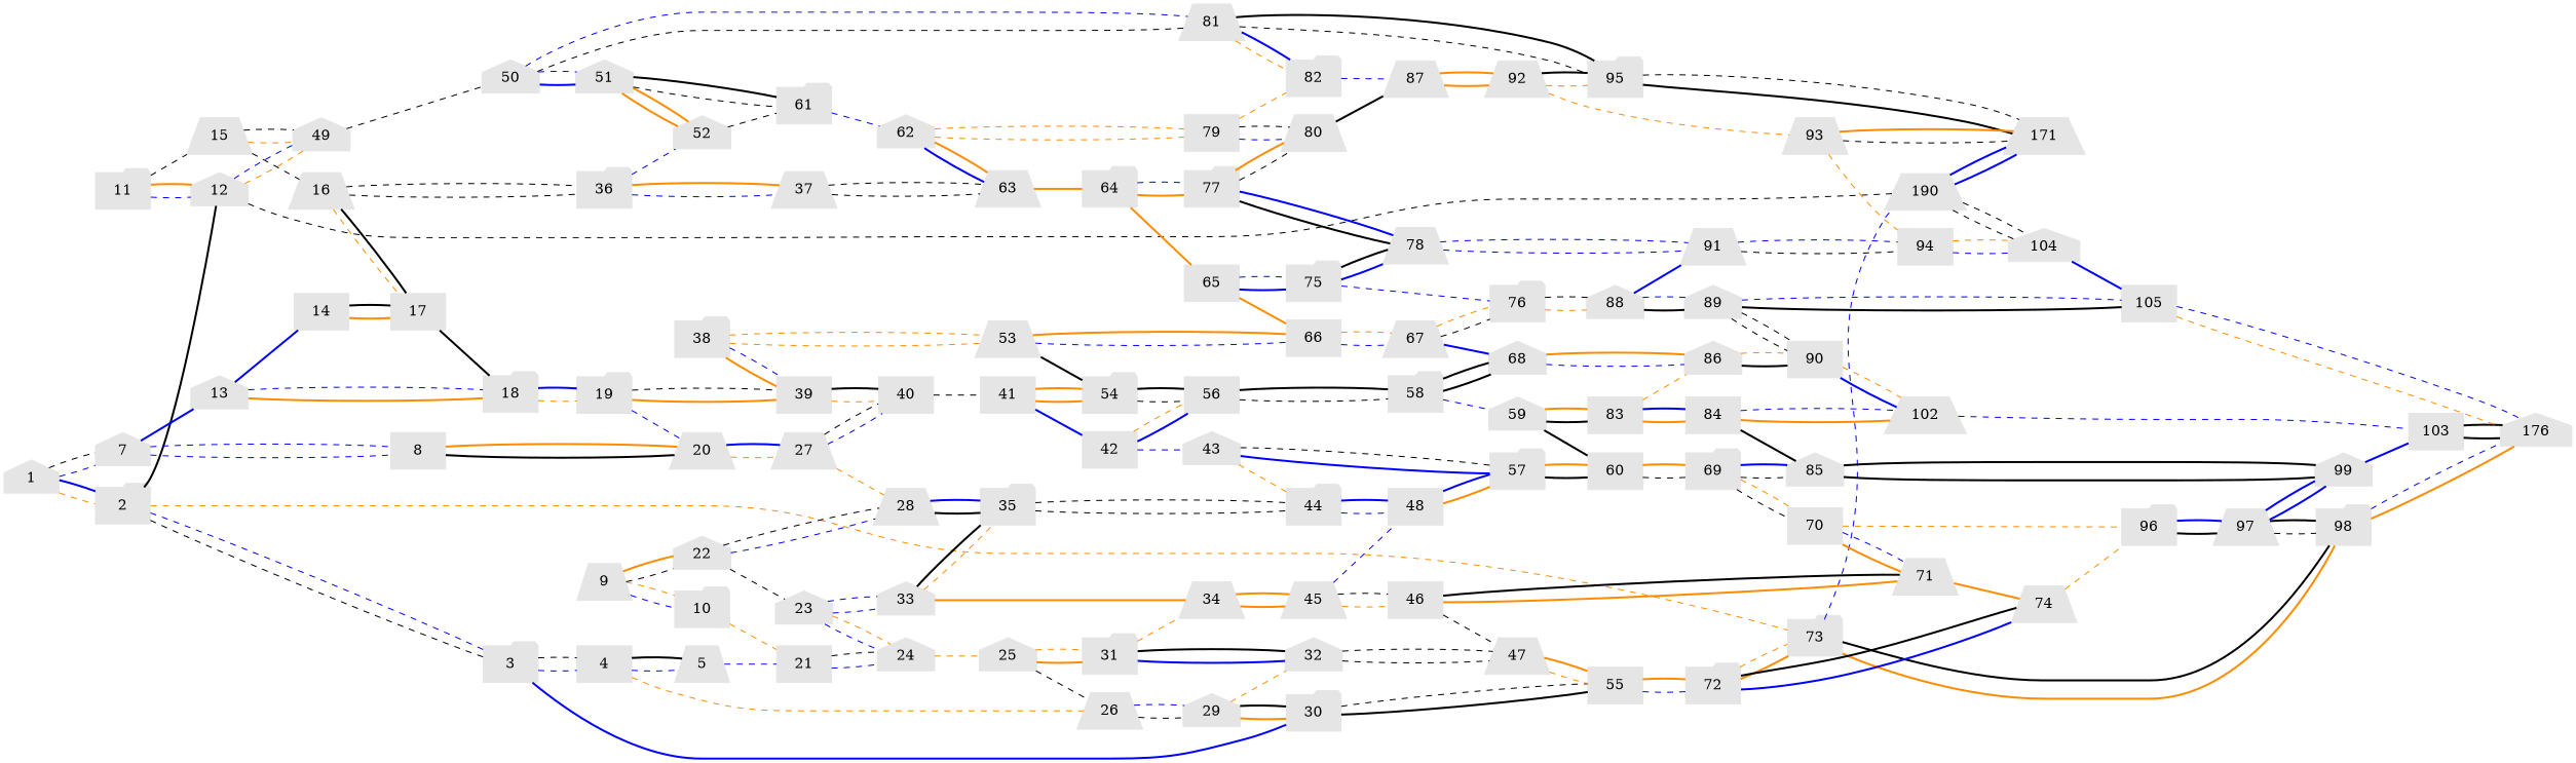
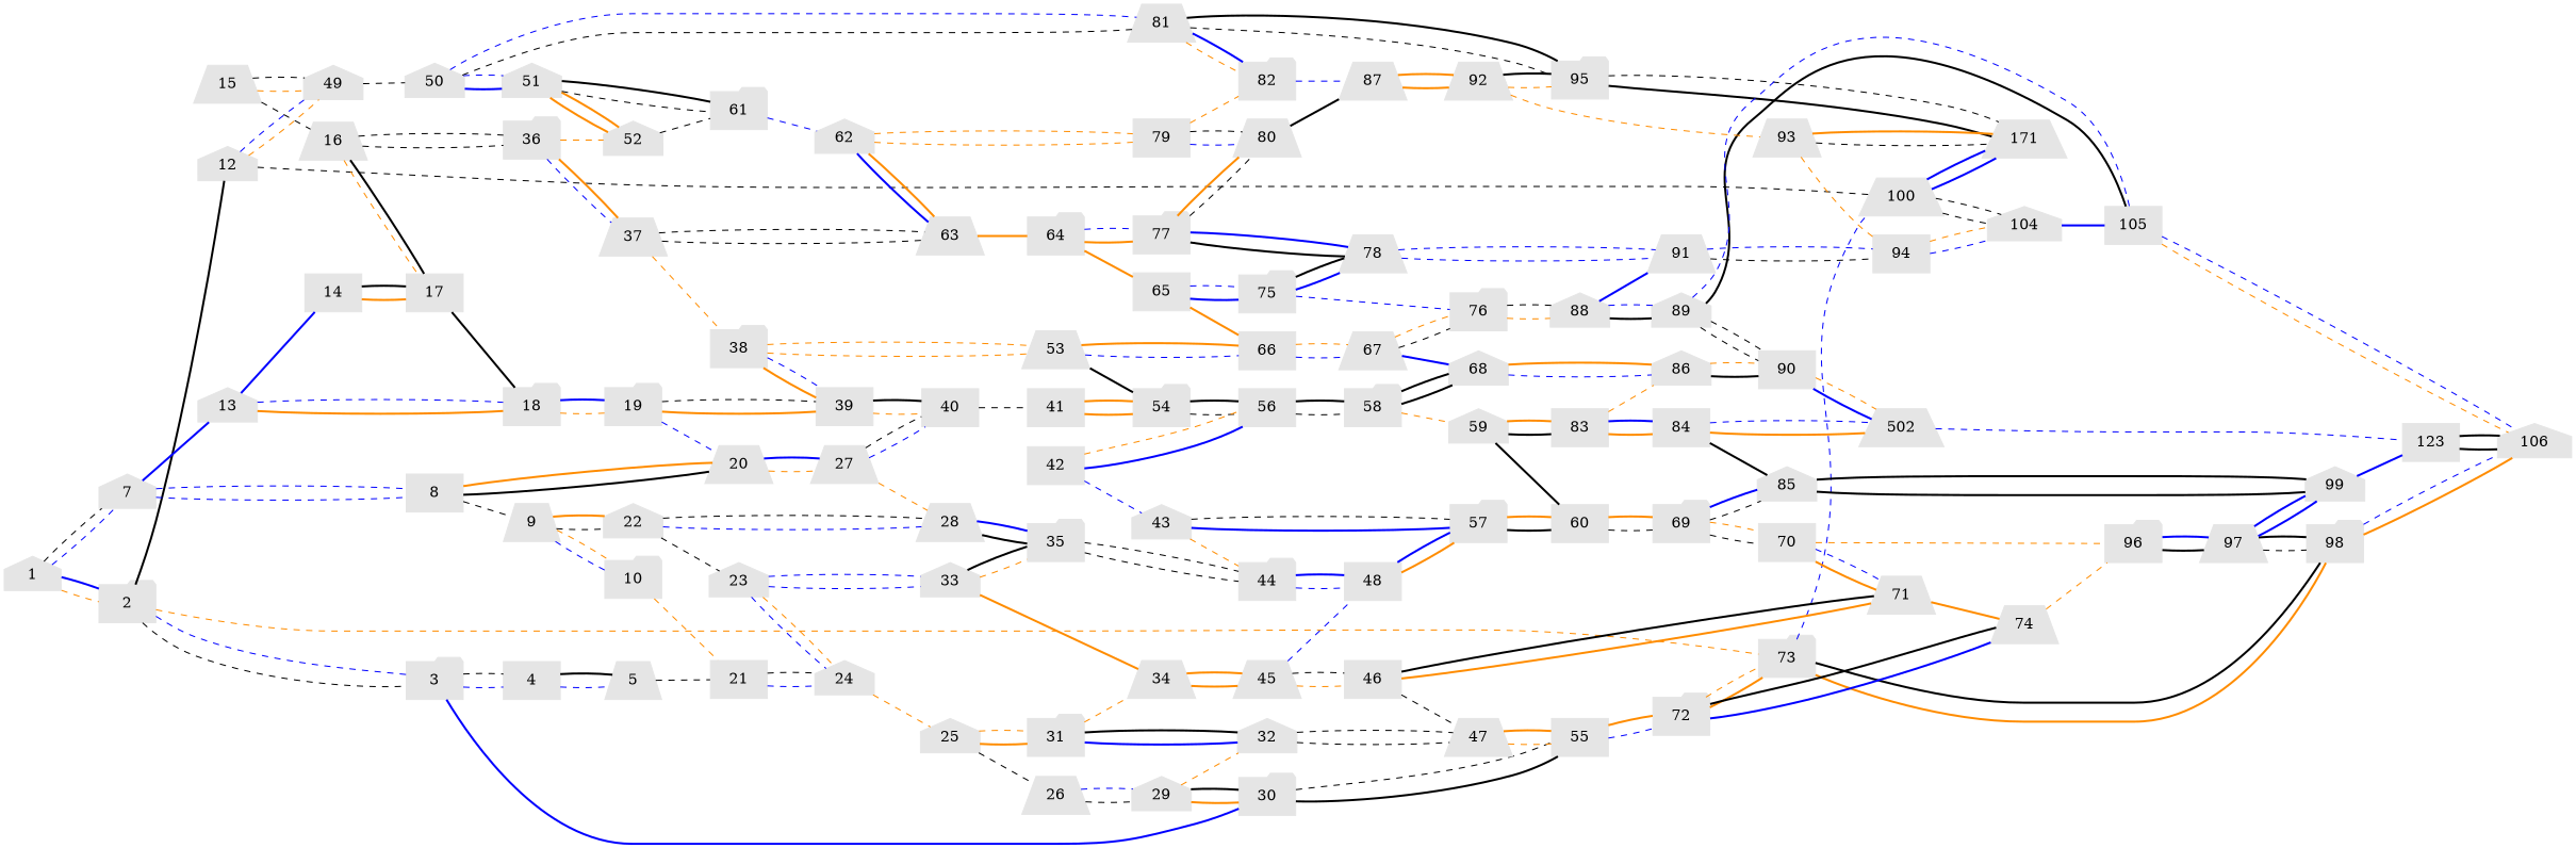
  graph {
    rankdir=LR
    node [color=gray90 shape=trapezium style=filled]
    edge [color=black style=dashed]
    1 [shape=house]
    2 [shape=folder]
    7 [shape=house]
    3 [shape=folder]
    12 [shape=house]
    73 [shape=folder]
    8 [shape=box]
    13 [shape=house]
    4 [shape=box]
    30 [shape=folder]
    49 [shape=house]
-   100 [label=190]
+   100
    98 [shape=folder]
    5
    26
    55 [shape=box]
    21 [shape=box]
    29 [shape=house]
    24 [shape=house]
    10 [shape=folder]
    9
    20
    14 [shape=box]
    18 [shape=folder]
    22 [shape=house]
    27
    23 [shape=house]
    28
-   11 [shape=folder]
    15
    16
    50 [shape=house]
    n33 [label=171]
    104 [shape=house]
    17 [shape=box]
    19 [shape=folder]
    36 [shape=folder]
    37
    52 [shape=house]
    39 [shape=box]
    40 [shape=box]
    25 [shape=house]
    33 [shape=house]
    35 [shape=folder]
    34
    31 [shape=folder]
    32 [shape=house]
    41 [shape=box]
    44 [shape=folder]
    47
    72 [shape=folder]
    45
    48 [shape=box]
    46 [shape=box]
    38 [shape=folder]
    63
    61 [shape=folder]
    53
    64 [shape=folder]
    54 [shape=folder]
    66 [shape=box]
    42 [shape=box]
    43 [shape=house]
    56 [shape=box]
    57 [shape=folder]
    58 [shape=folder]
    60 [shape=box]
    71
    74
    51 [shape=house]
    81
    82 [shape=folder]
    95 [shape=folder]
    62 [shape=house]
    67
    59 [shape=house]
    68 [shape=house]
    69 [shape=folder]
    83 [shape=box]
    86 [shape=house]
    84 [shape=box]
    70 [shape=box]
    85 [shape=house]
    79 [shape=box]
    80
    65 [shape=box]
    77 [shape=folder]
    75 [shape=folder]
    78
    76 [shape=folder]
    88 [shape=house]
    90 [shape=box]
    96 [shape=folder]
    99 [shape=house]
    97
-   106 [shape=house label=176]
+   106 [shape=house]
    91
    89 [shape=house]
    87
    94 [shape=box]
    92
-   102
-   103 [shape=box]
+   102 [label=502]
+   103 [shape=box label=123]
    93
    105 [shape=box]
    1 -- 2 [color=darkorange]
    1 -- 2 [color=blue style=bold]
    1 -- 7 [color=blue]
    1 -- 7
    2 -- 3
    2 -- 3 [color=blue]
    2 -- 12 [style=bold]
    2 -- 73 [color=darkorange]
    7 -- 8 [color=blue]
    7 -- 8 [color=blue]
    7 -- 13 [color=blue style=bold]
    3 -- 4 [color=blue]
    3 -- 4
    3 -- 30 [color=blue style=bold]
    12 -- 49 [color=darkorange]
    12 -- 49 [color=blue]
    12 -- 100
    73 -- 100 [color=blue]
    73 -- 98 [color=darkorange style=bold]
    73 -- 98 [style=bold]
+   8 -- 9
    8 -- 20 [style=bold]
    8 -- 20 [color=darkorange style=bold]
    13 -- 14 [color=blue style=bold]
    13 -- 18 [color=darkorange style=bold]
    13 -- 18 [color=blue]
    4 -- 5 [color=blue]
    4 -- 5 [style=bold]
-   4 -- 26 [color=darkorange]
    30 -- 55 [style=bold]
    30 -- 55
    49 -- 50
    100 -- n33 [color=blue style=bold]
    100 -- n33 [color=blue style=bold]
    100 -- 104
    100 -- 104
    98 -- 106 [color=darkorange style=bold]
    98 -- 106 [color=blue]
-   5 -- 21 [color=blue]
+   5 -- 21
    26 -- 29
    26 -- 29 [color=blue]
    55 -- 72 [color=blue]
    55 -- 72 [color=darkorange style=bold]
    21 -- 24 [color=blue]
    21 -- 24
    29 -- 30 [color=darkorange style=bold]
    29 -- 30 [style=bold]
    29 -- 32 [color=darkorange]
    24 -- 25 [color=darkorange]
    10 -- 21 [color=darkorange]
    9 -- 10 [color=blue]
    9 -- 10 [color=darkorange]
    9 -- 22
    9 -- 22 [color=darkorange style=bold]
    20 -- 27 [color=darkorange]
    20 -- 27 [color=blue style=bold]
    14 -- 17 [color=darkorange style=bold]
    14 -- 17 [style=bold]
    18 -- 19 [color=darkorange]
    18 -- 19 [color=blue style=bold]
    22 -- 23
    22 -- 28 [color=blue]
    22 -- 28
    27 -- 28 [color=darkorange]
    27 -- 40 [color=blue]
    27 -- 40
    23 -- 24 [color=blue]
    23 -- 24 [color=darkorange]
    23 -- 33 [color=blue]
    23 -- 33 [color=blue]
    28 -- 35 [style=bold]
    28 -- 35 [color=blue style=bold]
-   11 -- 12 [color=blue]
-   11 -- 12 [color=darkorange style=bold]
-   11 -- 15
    15 -- 49 [color=darkorange]
    15 -- 49
    15 -- 16
    16 -- 17 [color=darkorange]
    16 -- 17 [style=bold]
    16 -- 36
    16 -- 36
    50 -- 51 [color=blue style=bold]
    50 -- 51 [color=blue]
    50 -- 81
    50 -- 81 [color=blue]
    104 -- 105 [color=blue style=bold]
    17 -- 18 [style=bold]
    19 -- 20 [color=blue]
    19 -- 39 [color=darkorange style=bold]
    19 -- 39
    36 -- 37 [color=blue]
    36 -- 37 [color=darkorange style=bold]
-   36 -- 52 [color=blue]
+   36 -- 52 [color=darkorange]
+   37 -- 38 [color=darkorange]
    37 -- 63
    37 -- 63
    52 -- 61
    39 -- 40 [color=darkorange]
    39 -- 40 [style=bold]
    40 -- 41
    25 -- 26
    25 -- 31 [color=darkorange style=bold]
    25 -- 31 [color=darkorange]
    33 -- 35 [color=darkorange]
    33 -- 35 [style=bold]
    33 -- 34 [color=darkorange style=bold]
    35 -- 44
    35 -- 44
    34 -- 45 [color=darkorange style=bold]
    34 -- 45 [color=darkorange style=bold]
    31 -- 34 [color=darkorange]
    31 -- 32 [color=blue style=bold]
    31 -- 32 [style=bold]
    32 -- 47
    32 -- 47
    41 -- 54 [color=darkorange style=bold]
    41 -- 54 [color=darkorange style=bold]
-   41 -- 42 [color=blue style=bold]
    44 -- 48 [color=blue]
    44 -- 48 [color=blue style=bold]
    47 -- 55 [color=darkorange]
    47 -- 55 [color=darkorange style=bold]
    72 -- 73 [color=darkorange style=bold]
    72 -- 73 [color=darkorange]
    72 -- 74 [color=blue style=bold]
    72 -- 74 [style=bold]
    45 -- 48 [color=blue]
    45 -- 46 [color=darkorange]
    45 -- 46
    48 -- 57 [color=darkorange style=bold]
    48 -- 57 [color=blue style=bold]
    46 -- 47
    46 -- 71 [color=darkorange style=bold]
    46 -- 71 [style=bold]
    38 -- 39 [color=darkorange style=bold]
    38 -- 39 [color=blue]
    38 -- 53 [color=darkorange]
    38 -- 53 [color=darkorange]
    63 -- 64 [color=darkorange style=bold]
    61 -- 62 [color=blue]
    53 -- 54 [style=bold]
    53 -- 66 [color=blue]
    53 -- 66 [color=darkorange style=bold]
    64 -- 65 [color=darkorange style=bold]
    64 -- 77 [color=darkorange style=bold]
    64 -- 77 [color=blue]
    54 -- 56
    54 -- 56 [style=bold]
    66 -- 67 [color=blue]
    66 -- 67 [color=darkorange]
    42 -- 43 [color=blue]
    42 -- 56 [color=blue style=bold]
    42 -- 56 [color=darkorange]
    43 -- 44 [color=darkorange]
    43 -- 57 [color=blue style=bold]
    43 -- 57
    56 -- 58
    56 -- 58 [style=bold]
    57 -- 60 [style=bold]
    57 -- 60 [color=darkorange style=bold]
-   58 -- 59 [color=blue]
+   58 -- 59 [color=darkorange]
    58 -- 68 [style=bold]
    58 -- 68 [style=bold]
    60 -- 69
    60 -- 69 [color=darkorange style=bold]
    71 -- 74 [color=darkorange style=bold]
    74 -- 96 [color=darkorange]
    51 -- 52 [color=darkorange style=bold]
    51 -- 52 [color=darkorange style=bold]
    51 -- 61
    51 -- 61 [style=bold]
    81 -- 82 [color=darkorange]
    81 -- 82 [color=blue style=bold]
    81 -- 95
    81 -- 95 [style=bold]
    82 -- 87 [color=blue]
    95 -- n33 [style=bold]
    95 -- n33
    62 -- 63 [color=blue style=bold]
    62 -- 63 [color=darkorange style=bold]
    62 -- 79 [color=darkorange]
    62 -- 79 [color=darkorange]
    67 -- 68 [color=blue style=bold]
    67 -- 76
    67 -- 76 [color=darkorange]
    59 -- 60 [style=bold]
    59 -- 83 [style=bold]
    59 -- 83 [color=darkorange style=bold]
    68 -- 86 [color=blue]
    68 -- 86 [color=darkorange style=bold]
    69 -- 70
    69 -- 70 [color=darkorange]
    69 -- 85
    69 -- 85 [color=blue style=bold]
    83 -- 86 [color=darkorange]
    83 -- 84 [color=darkorange style=bold]
    83 -- 84 [color=blue style=bold]
    86 -- 90 [style=bold]
    86 -- 90 [color=darkorange]
    84 -- 85 [style=bold]
    84 -- 102 [color=darkorange style=bold]
    84 -- 102 [color=blue]
    70 -- 71 [color=darkorange style=bold]
    70 -- 71 [color=blue]
    70 -- 96 [color=darkorange]
    85 -- 99 [style=bold]
    85 -- 99 [style=bold]
    79 -- 82 [color=darkorange]
    79 -- 80 [color=blue]
    79 -- 80
    80 -- 87 [style=bold]
    65 -- 66 [color=darkorange style=bold]
    65 -- 75 [color=blue style=bold]
    65 -- 75 [color=blue]
    77 -- 80
    77 -- 80 [color=darkorange style=bold]
    77 -- 78 [style=bold]
    77 -- 78 [color=blue style=bold]
    75 -- 78 [color=blue style=bold]
    75 -- 78 [style=bold]
    75 -- 76 [color=blue]
    78 -- 91 [color=blue]
    78 -- 91 [color=blue]
    76 -- 88 [color=darkorange]
    76 -- 88
    88 -- 91 [color=blue style=bold]
    88 -- 89 [style=bold]
    88 -- 89 [color=blue]
    90 -- 102 [color=blue style=bold]
    90 -- 102 [color=darkorange]
    96 -- 97 [style=bold]
    96 -- 97 [color=blue style=bold]
    99 -- 103 [color=blue style=bold]
    97 -- 98
    97 -- 98 [style=bold]
    97 -- 99 [color=blue style=bold]
    97 -- 99 [color=blue style=bold]
    91 -- 94
    91 -- 94 [color=blue]
    89 -- 90
    89 -- 90
    89 -- 105 [style=bold]
    89 -- 105 [color=blue]
    87 -- 92 [color=darkorange style=bold]
    87 -- 92 [color=darkorange style=bold]
    94 -- 104 [color=blue]
    94 -- 104 [color=darkorange]
    92 -- 95 [color=darkorange]
    92 -- 95 [style=bold]
    92 -- 93 [color=darkorange]
    102 -- 103 [color=blue]
    103 -- 106 [style=bold]
    103 -- 106 [style=bold]
    93 -- n33
    93 -- n33 [color=darkorange style=bold]
    93 -- 94 [color=darkorange]
    105 -- 106 [color=darkorange]
    105 -- 106 [color=blue]
  }
